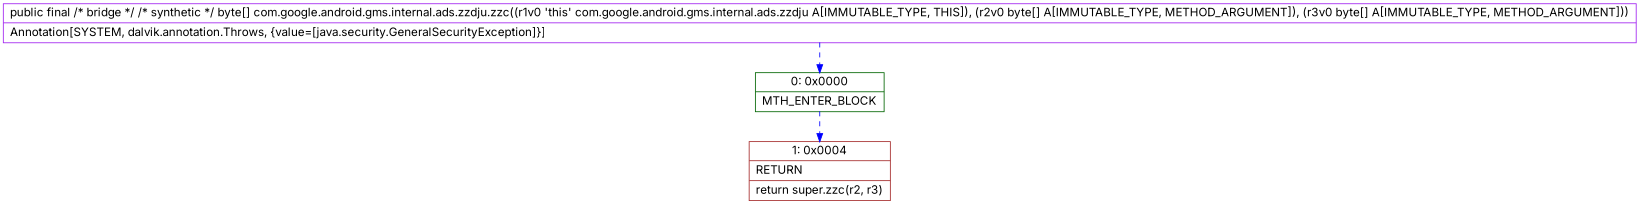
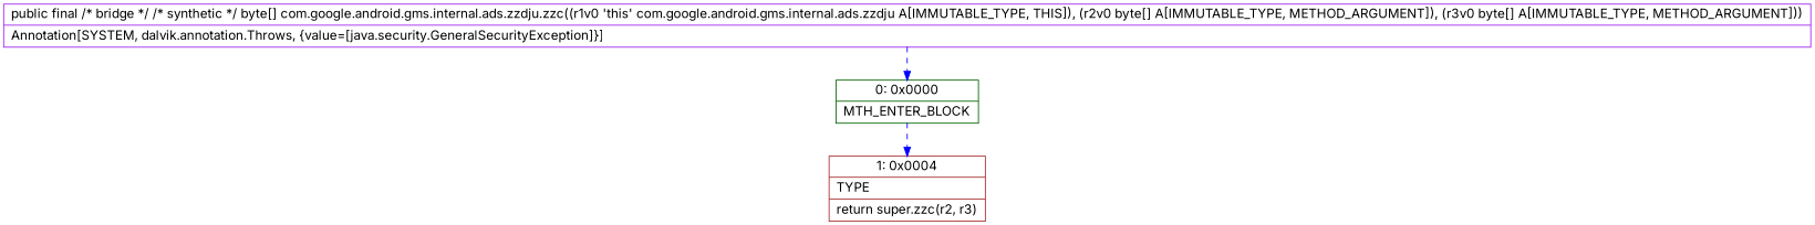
  digraph {
    fontname=Inter
    node [shape=record fontname=Inter]
    edge [color=blue style=dashed fontname=Inter]
    n1 [label="{0\:\ 0x0000|MTH_ENTER_BLOCK\l}" color=darkgreen]
-   n2 [label="{1\:\ 0x0004|RETURN\l|return super.zzc(r2, r3)\l}" color=brown]
+   n2 [label="{1\:\ 0x0004|TYPE\l|return super.zzc(r2, r3)\l}" color=brown]
    n3 [label="{public final \/* bridge *\/ \/* synthetic *\/ byte[] com.google.android.gms.internal.ads.zzdju.zzc((r1v0 'this' com.google.android.gms.internal.ads.zzdju A[IMMUTABLE_TYPE, THIS]), (r2v0 byte[] A[IMMUTABLE_TYPE, METHOD_ARGUMENT]), (r3v0 byte[] A[IMMUTABLE_TYPE, METHOD_ARGUMENT]))  | Annotation[SYSTEM, dalvik.annotation.Throws, \{value=[java.security.GeneralSecurityException]\}]\l}" color=purple]
    n1 -> n2
    n3 -> n1
  }
